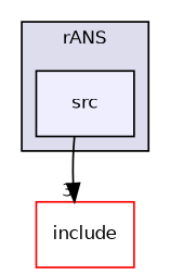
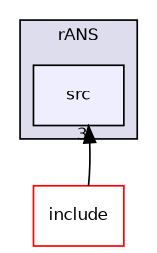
  digraph {
    compound=true
    node [fontname=Helvetica fontsize=10 shape=box]
    n1 [fillcolor="#eeeeff" label=src pencolor=black style=filled]
    n2 [color=red label=include]
    subgraph cluster_1 {
      bgcolor="#ddddee"
      fontname=Helvetica
      fontsize=10
      label=rANS
      pencolor=black
      n1
    }
-   n1 -> n2 [headlabel=3 labeldistance=1.5 labelfontname=Helvetica labelfontsize=10]
+   n2 -> n1 [headlabel=3 labeldistance=1.5 labelfontname=Helvetica labelfontsize=10]
  }
